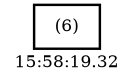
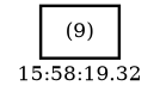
  digraph {
    label="15:58:19.32"
-   n1 [color=black fontcolor=black label="(6)" shape=rectangle style=bold]
+   n1 [color=black fontcolor=black label="(9)" shape=rectangle style=bold]
  }
